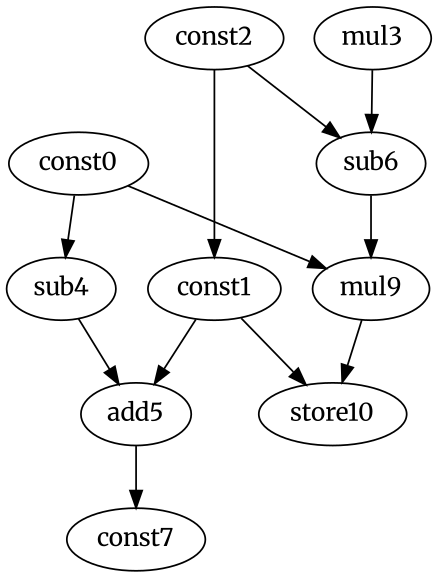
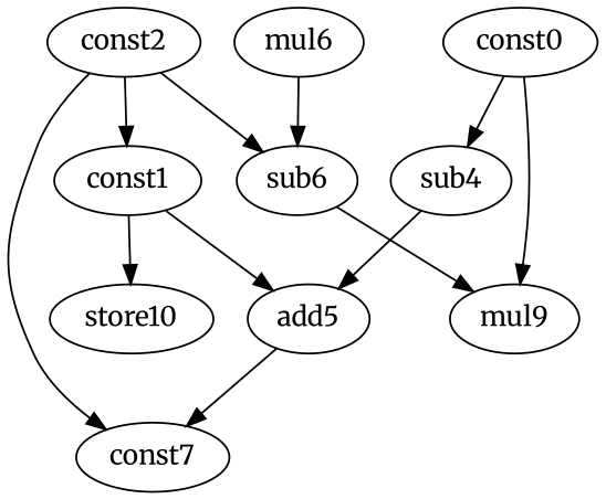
  digraph {
    fontname=Merriweather
    node [fontname=Merriweather opcode=mul]
    edge [fontname=Merriweather operand=0]
    n1 [label=sub4]
    const0 [opcode=const]
    mul9
    add5 [opcode=add]
    store10 [opcode=store]
    const1 [opcode=const]
    n7 [label=const7 opcode=add]
    const2 [opcode=const]
    n9 [label=sub6 opcode=sub]
-   mul6 [label=mul3]
+   mul6
    n1 -> add5 [operand=1]
    const0 -> n1
    const0 -> mul9 [operand=1]
-   mul9 -> store10
    add5 -> n7 [operand=1]
    const1 -> add5
    const1 -> store10 [operand=1]
    const2 -> const1
+   const2 -> n7
    const2 -> n9
    n9 -> mul9
    mul6 -> n9 [operand=1]
  }
